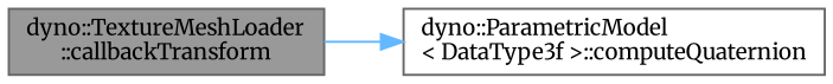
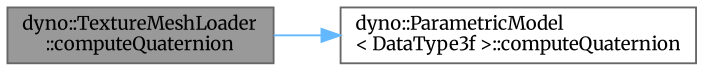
  digraph {
    rankdir=LR
    fontname=Merriweather
    node [fontname=Merriweather fontsize=10 shape=box style=filled]
-   n1 [color=gray40 fillcolor=grey60 fontcolor=black height=0.2 label="dyno::TextureMeshLoader\l::callbackTransform" width=0.4]
+   n1 [color=gray40 fillcolor=grey60 fontcolor=black height=0.2 label="dyno::TextureMeshLoader\l::computeQuaternion" width=0.4]
    n2 [color=grey40 fillcolor=white height=0.2 label="dyno::ParametricModel\l\< DataType3f \>::computeQuaternion" width=0.4]
    n1 -> n2 [color=steelblue1 fontname=Merriweather fontsize=10 labelfontname=Helvetica labelfontsize=10 style=solid]
  }
